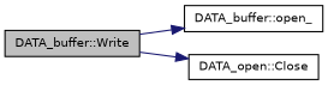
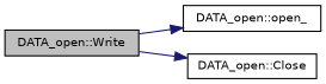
  digraph {
    rankdir=LR
    node [color=black fillcolor=white fontname=Helvetica fontsize=10 shape=record style=filled]
    edge [color=midnightblue fontname=Helvetica fontsize=10 labelfontname=Helvetica labelfontsize=10 style=solid]
-   n1 [fillcolor=grey75 fontcolor=black height=0.2 label="DATA_buffer::Write" width=0.4]
-   n2 [height=0.2 label="DATA_buffer::open_" width=0.4]
+   n1 [fillcolor=grey75 fontcolor=black height=0.2 label="DATA_open::Write" width=0.4]
+   n2 [height=0.2 label="DATA_open::open_" width=0.4]
    n3 [height=0.2 label="DATA_open::Close" width=0.4]
    n1 -> n2
    n1 -> n3
  }
